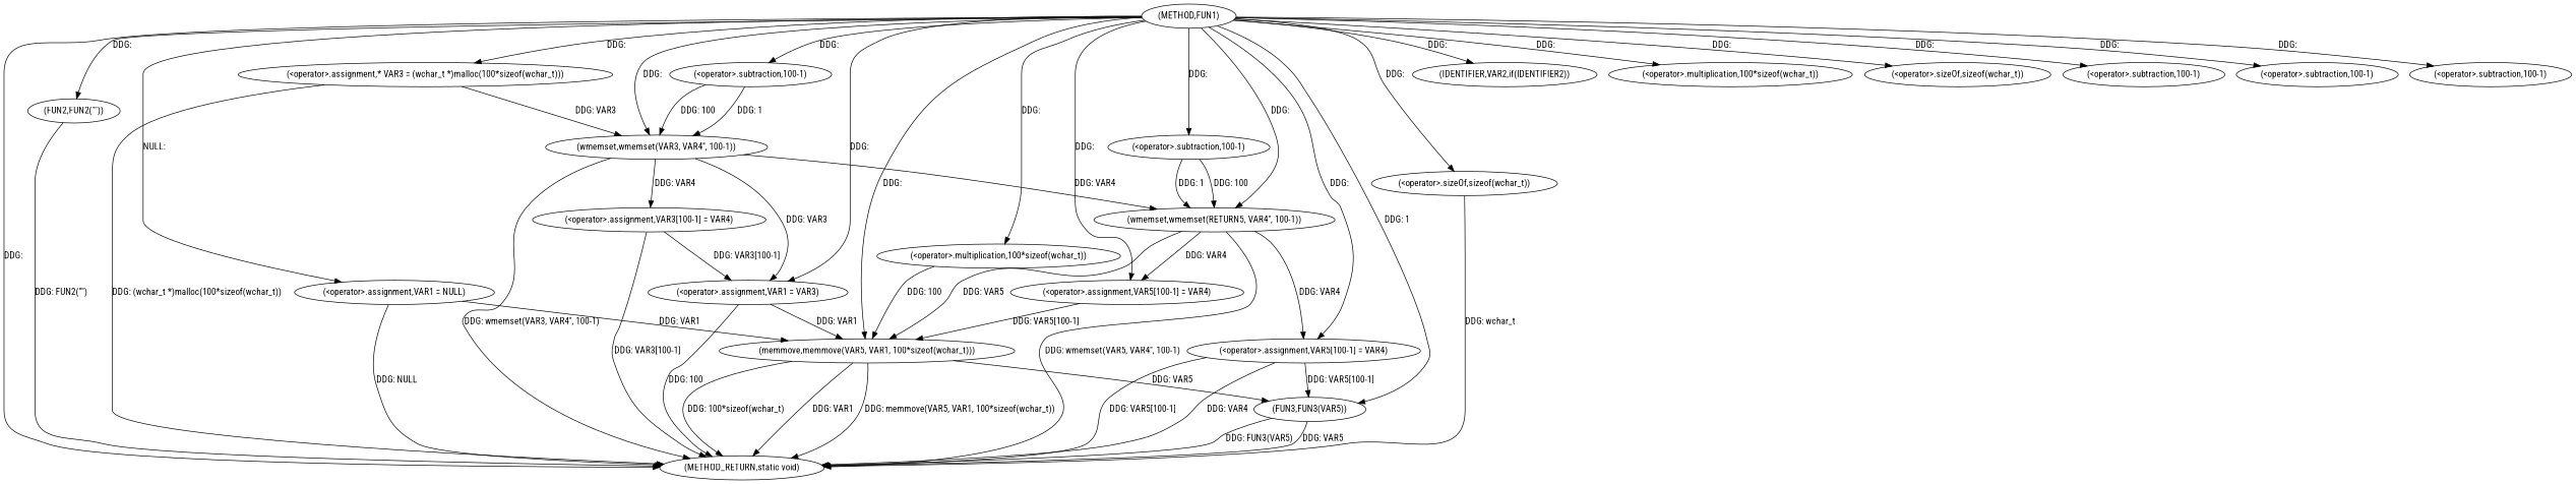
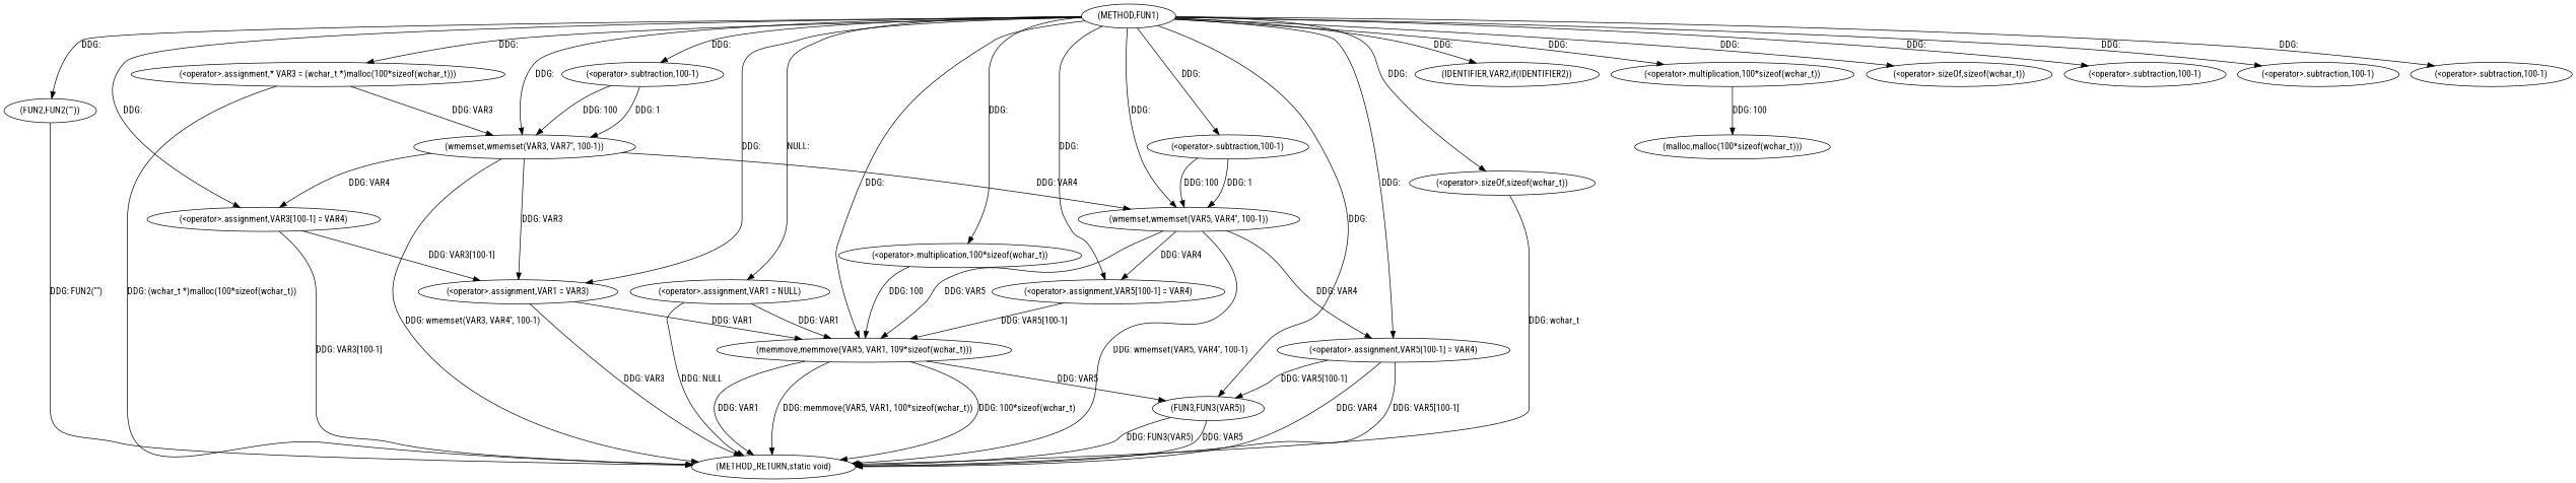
  digraph {
    fontname="Roboto Condensed"
    node [fontname="Roboto Condensed"]
    edge [fontname="Roboto Condensed"]
    n1 [label="(METHOD,FUN1)"]
    n2 [label="(<operator>.assignment,VAR1 = NULL)"]
    n3 [label="(IDENTIFIER,VAR2,if(IDENTIFIER2))"]
    n4 [label="(FUN2,FUN2(\"\"))"]
    n5 [label="(<operator>.assignment,* VAR3 = (wchar_t *)malloc(100*sizeof(wchar_t)))"]
    n6 [label="(<operator>.multiplication,100*sizeof(wchar_t))"]
    n7 [label="(<operator>.sizeOf,sizeof(wchar_t))"]
-   n8 [label="(wmemset,wmemset(VAR3, VAR4'', 100-1))"]
+   n8 [label="(wmemset,wmemset(VAR3, VAR7'', 100-1))"]
    n9 [label="(<operator>.subtraction,100-1)"]
    n10 [label="(<operator>.assignment,VAR3[100-1] = VAR4)"]
    n11 [label="(<operator>.subtraction,100-1)"]
    n12 [label="(<operator>.assignment,VAR1 = VAR3)"]
-   n13 [label="(wmemset,wmemset(RETURN5, VAR4'', 100-1))"]
+   n13 [label="(wmemset,wmemset(VAR5, VAR4'', 100-1))"]
    n14 [label="(<operator>.subtraction,100-1)"]
    n15 [label="(<operator>.assignment,VAR5[100-1] = VAR4)"]
    n16 [label="(<operator>.subtraction,100-1)"]
-   n17 [label="(memmove,memmove(VAR5, VAR1, 100*sizeof(wchar_t)))"]
+   n17 [label="(memmove,memmove(VAR5, VAR1, 109*sizeof(wchar_t)))"]
    n18 [label="(<operator>.multiplication,100*sizeof(wchar_t))"]
    n19 [label="(<operator>.sizeOf,sizeof(wchar_t))"]
    n20 [label="(<operator>.assignment,VAR5[100-1] = VAR4)"]
    n21 [label="(<operator>.subtraction,100-1)"]
    n22 [label="(FUN3,FUN3(VAR5))"]
    n23 [label="(METHOD_RETURN,static void)"]
+   n24 [label="(malloc,malloc(100*sizeof(wchar_t)))"]
    n1 -> n2 [label="NULL: "]
    n1 -> n3 [label="DDG: "]
    n1 -> n4 [label="DDG: "]
    n1 -> n5 [label="DDG: "]
    n1 -> n6 [label="DDG: "]
    n1 -> n7 [label="DDG: "]
    n1 -> n8 [label="DDG: "]
    n1 -> n9 [label="DDG: "]
-   n1 -> n23 [label="DDG: "]
+   n1 -> n10 [label="DDG: "]
    n1 -> n11 [label="DDG: "]
    n1 -> n12 [label="DDG: "]
    n1 -> n13 [label="DDG: "]
    n1 -> n14 [label="DDG: "]
    n1 -> n15 [label="DDG: "]
    n1 -> n16 [label="DDG: "]
    n1 -> n17 [label="DDG: "]
    n1 -> n18 [label="DDG: "]
    n1 -> n19 [label="DDG: "]
    n1 -> n20 [label="DDG: "]
    n1 -> n21 [label="DDG: "]
-   n1 -> n22 [label="DDG: 1"]
+   n1 -> n22 [label="DDG: "]
    n2 -> n17 [label="DDG: VAR1"]
    n2 -> n23 [label="DDG: NULL"]
    n4 -> n23 [label="DDG: FUN2(\"\")"]
    n5 -> n8 [label="DDG: VAR3"]
    n5 -> n23 [label="DDG: (wchar_t *)malloc(100*sizeof(wchar_t))"]
+   n6 -> n24 [label="DDG: 100"]
    n8 -> n10 [label="DDG: VAR4"]
    n8 -> n12 [label="DDG: VAR3"]
    n8 -> n13 [label="DDG: VAR4"]
    n8 -> n23 [label="DDG: wmemset(VAR3, VAR4'', 100-1)"]
    n9 -> n8 [label="DDG: 100"]
    n9 -> n8 [label="DDG: 1"]
    n10 -> n12 [label="DDG: VAR3[100-1]"]
    n10 -> n23 [label="DDG: VAR3[100-1]"]
    n12 -> n17 [label="DDG: VAR1"]
-   n12 -> n23 [label="DDG: 100"]
+   n12 -> n23 [label="DDG: VAR3"]
    n13 -> n15 [label="DDG: VAR4"]
    n13 -> n17 [label="DDG: VAR5"]
    n13 -> n20 [label="DDG: VAR4"]
    n13 -> n23 [label="DDG: wmemset(VAR5, VAR4'', 100-1)"]
    n14 -> n13 [label="DDG: 100"]
    n14 -> n13 [label="DDG: 1"]
    n15 -> n17 [label="DDG: VAR5[100-1]"]
    n17 -> n22 [label="DDG: VAR5"]
    n17 -> n23 [label="DDG: VAR1"]
    n17 -> n23 [label="DDG: memmove(VAR5, VAR1, 100*sizeof(wchar_t))"]
    n17 -> n23 [label="DDG: 100*sizeof(wchar_t)"]
    n18 -> n17 [label="DDG: 100"]
    n19 -> n23 [label="DDG: wchar_t"]
    n20 -> n22 [label="DDG: VAR5[100-1]"]
    n20 -> n23 [label="DDG: VAR4"]
    n20 -> n23 [label="DDG: VAR5[100-1]"]
    n22 -> n23 [label="DDG: FUN3(VAR5)"]
    n22 -> n23 [label="DDG: VAR5"]
  }
